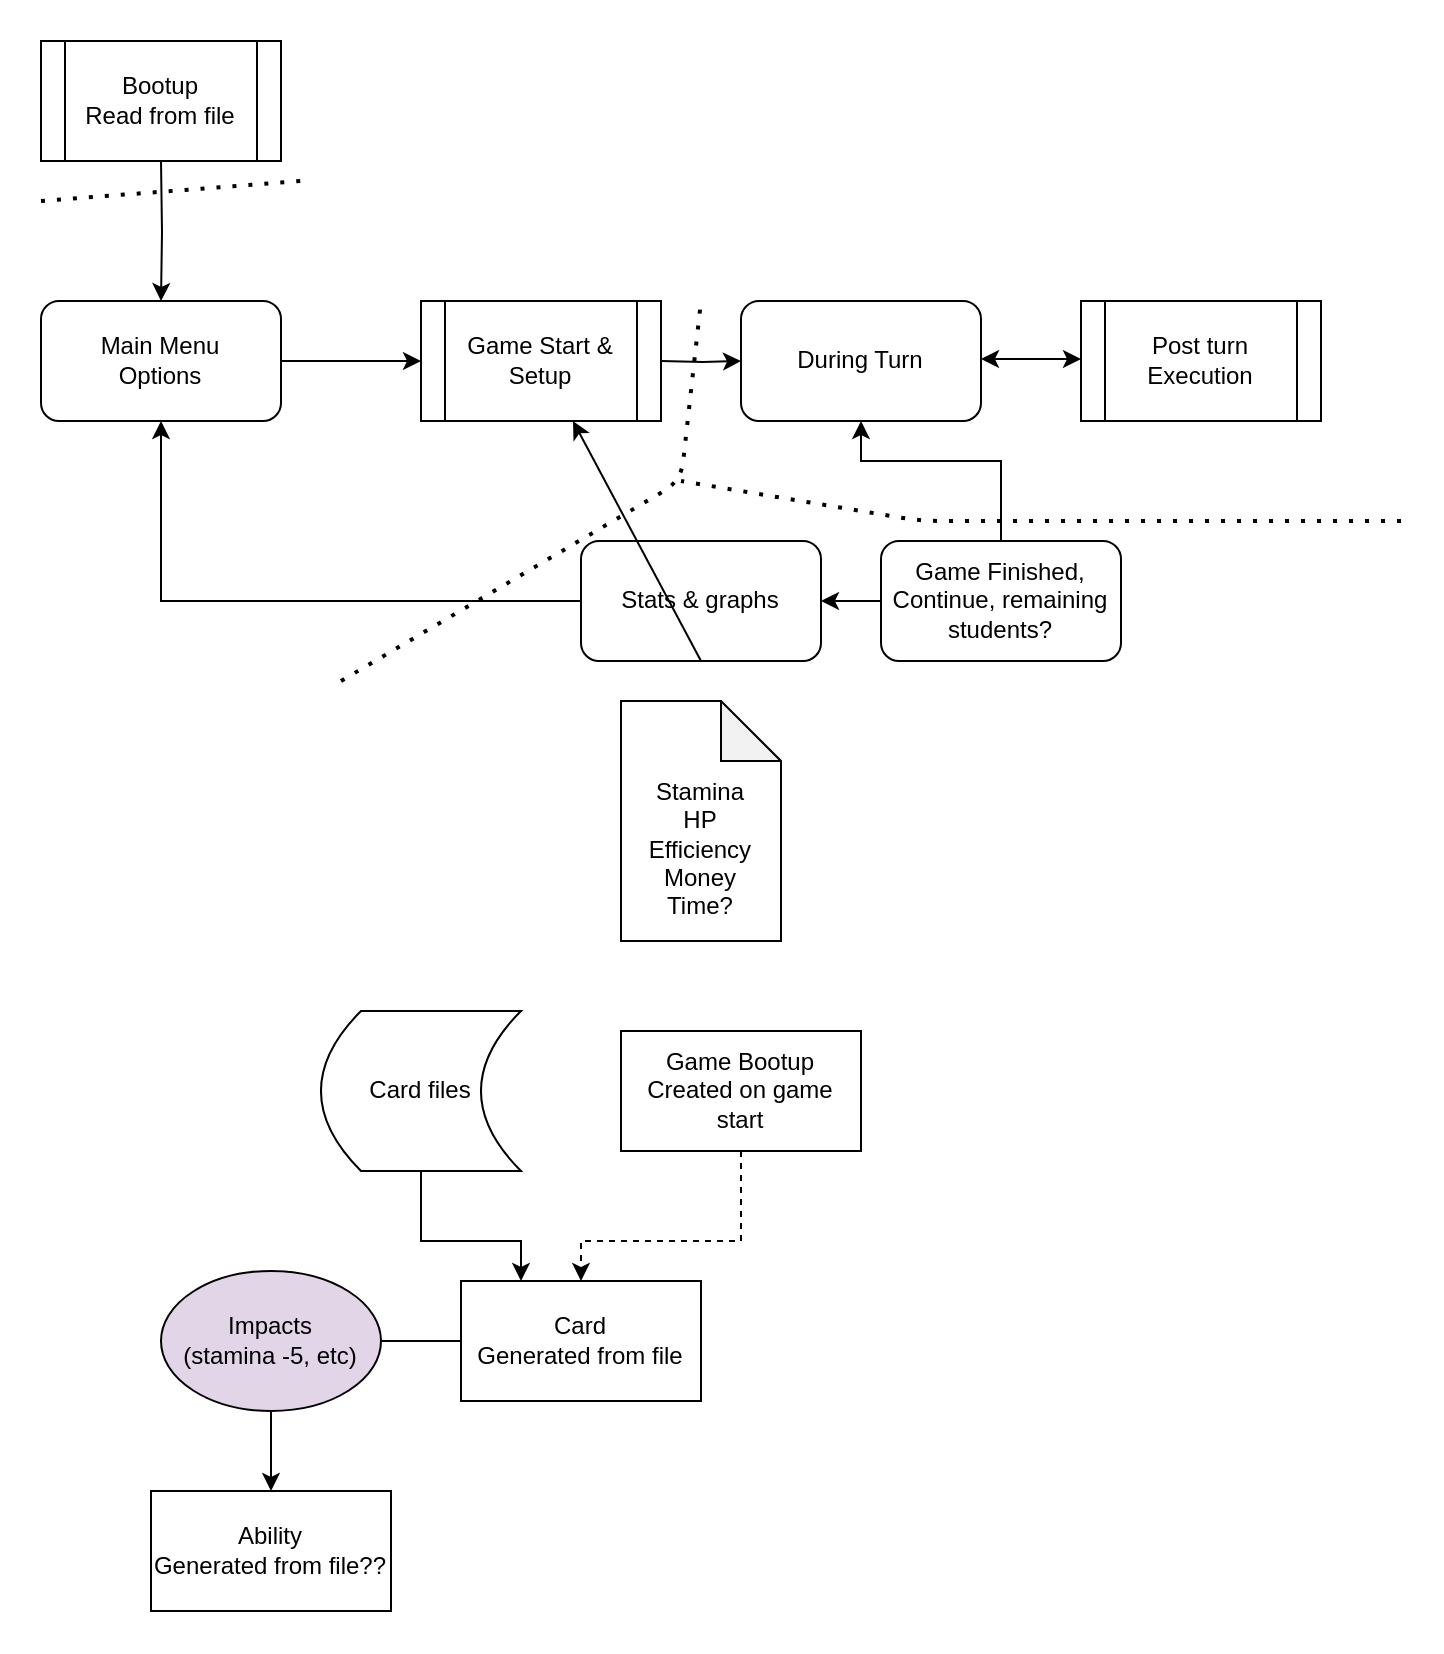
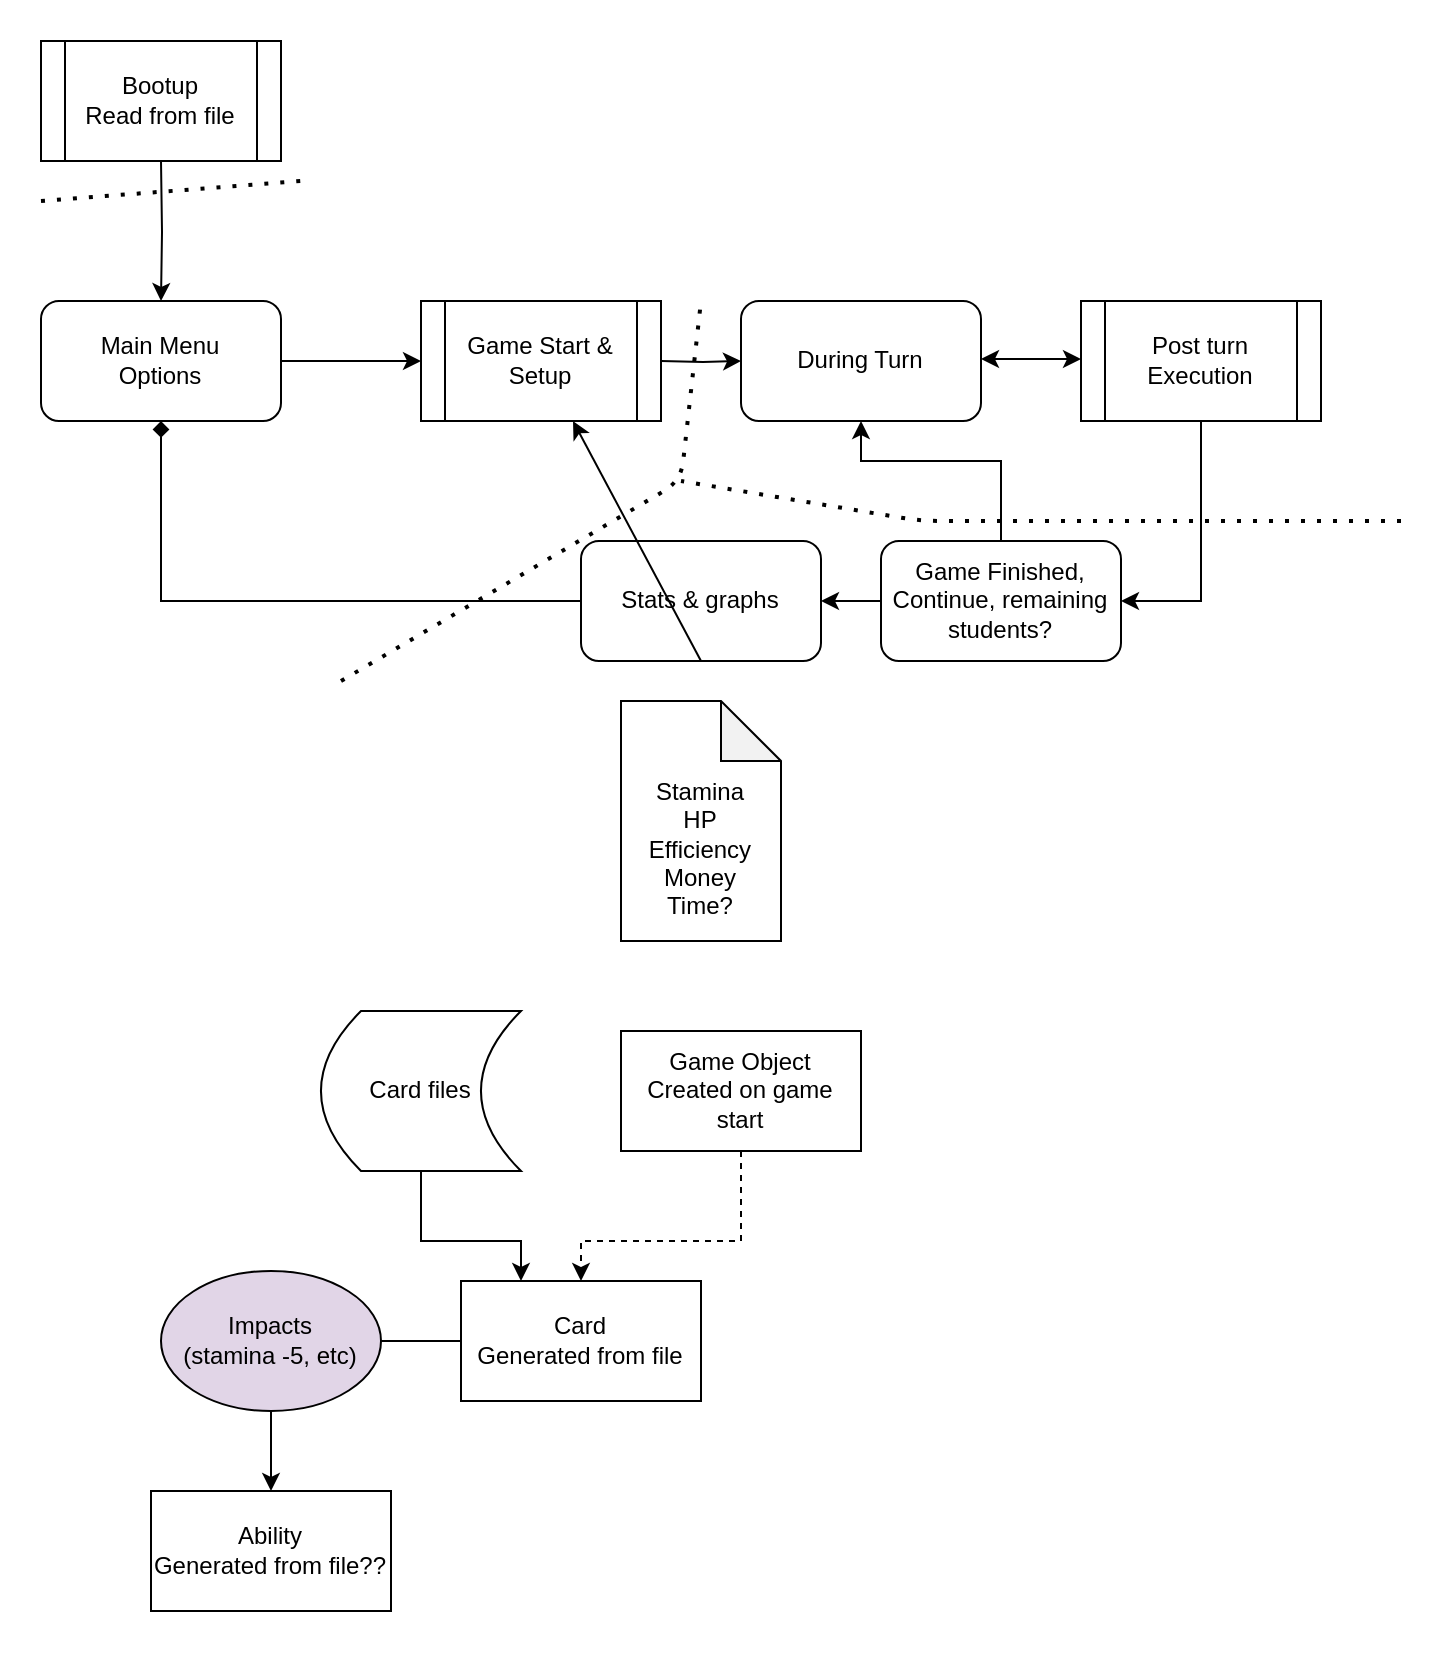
  <mxCell id="0" />
  <mxCell id="1" parent="0" />
+ <mxCell id="2" value="" style="edgeStyle=orthogonalEdgeStyle;rounded=0;orthogonalLoop=1;jettySize=auto;html=1;entryX=1;entryY=0.5;entryDx=0;entryDy=0;exitX=0.5;exitY=1;exitDx=0;exitDy=0;" parent="1" source="29" target="10" edge="1"><mxGeometry relative="1" as="geometry"><mxPoint x="590" y="210" as="sourcePoint" /></mxGeometry></mxCell>
  <mxCell id="3" value="During Turn" style="rounded=1;whiteSpace=wrap;html=1;" parent="1" vertex="1"><mxGeometry x="370" y="150" width="120" height="60" as="geometry" /></mxCell>
  <mxCell id="4" value="" style="edgeStyle=orthogonalEdgeStyle;rounded=0;orthogonalLoop=1;jettySize=auto;html=1;" parent="1" target="6" edge="1"><mxGeometry relative="1" as="geometry"><mxPoint x="80" y="80" as="sourcePoint" /></mxGeometry></mxCell>
  <mxCell id="5" value="" style="edgeStyle=orthogonalEdgeStyle;rounded=0;orthogonalLoop=1;jettySize=auto;html=1;" parent="1" source="6" edge="1"><mxGeometry relative="1" as="geometry"><mxPoint x="210" y="180" as="targetPoint" /></mxGeometry></mxCell>
  <mxCell id="6" value="Main Menu&lt;br&gt;Options" style="rounded=1;whiteSpace=wrap;html=1;" parent="1" vertex="1"><mxGeometry x="20" y="150" width="120" height="60" as="geometry" /></mxCell>
  <mxCell id="7" value="" style="edgeStyle=orthogonalEdgeStyle;rounded=0;orthogonalLoop=1;jettySize=auto;html=1;" parent="1" target="3" edge="1"><mxGeometry relative="1" as="geometry"><mxPoint x="330" y="180" as="sourcePoint" /></mxGeometry></mxCell>
  <mxCell id="8" value="" style="edgeStyle=orthogonalEdgeStyle;rounded=0;orthogonalLoop=1;jettySize=auto;html=1;entryX=0.5;entryY=1;entryDx=0;entryDy=0;" parent="1" source="10" target="3" edge="1"><mxGeometry relative="1" as="geometry"><Array as="points"><mxPoint x="500" y="230" /><mxPoint x="430" y="230" /></Array></mxGeometry></mxCell>
  <mxCell id="9" value="" style="edgeStyle=orthogonalEdgeStyle;rounded=0;orthogonalLoop=1;jettySize=auto;html=1;" parent="1" source="10" target="12" edge="1"><mxGeometry relative="1" as="geometry" /></mxCell>
  <mxCell id="10" value="Game Finished,&lt;br&gt;Continue, remaining&lt;br&gt;students?" style="rounded=1;whiteSpace=wrap;html=1;" parent="1" vertex="1"><mxGeometry x="440" y="270" width="120" height="60" as="geometry" /></mxCell>
- <mxCell id="11" style="edgeStyle=orthogonalEdgeStyle;rounded=0;orthogonalLoop=1;jettySize=auto;html=1;entryX=0.5;entryY=1;entryDx=0;entryDy=0;" parent="1" source="12" target="6" edge="1"><mxGeometry relative="1" as="geometry" /></mxCell>
+ <mxCell id="11" style="edgeStyle=orthogonalEdgeStyle;rounded=0;orthogonalLoop=1;jettySize=auto;html=1;entryX=0.5;entryY=1;entryDx=0;entryDy=0;endArrow=diamond;" parent="1" source="12" target="6" edge="1"><mxGeometry relative="1" as="geometry" /></mxCell>
  <mxCell id="12" value="Stats &amp;amp; graphs" style="rounded=1;whiteSpace=wrap;html=1;" parent="1" vertex="1"><mxGeometry x="290" y="270" width="120" height="60" as="geometry" /></mxCell>
  <mxCell id="13" value="" style="endArrow=none;dashed=1;html=1;dashPattern=1 3;strokeWidth=2;" parent="1" edge="1"><mxGeometry width="50" height="50" relative="1" as="geometry"><mxPoint x="170" y="340" as="sourcePoint" /><mxPoint x="350" y="150" as="targetPoint" /><Array as="points"><mxPoint x="340" y="240" /></Array></mxGeometry></mxCell>
  <mxCell id="14" value="" style="endArrow=none;dashed=1;html=1;dashPattern=1 3;strokeWidth=2;" parent="1" edge="1"><mxGeometry width="50" height="50" relative="1" as="geometry"><mxPoint x="20" y="100" as="sourcePoint" /><mxPoint x="150" y="90" as="targetPoint" /></mxGeometry></mxCell>
  <mxCell id="15" value="" style="endArrow=none;dashed=1;html=1;dashPattern=1 3;strokeWidth=2;" parent="1" edge="1"><mxGeometry width="50" height="50" relative="1" as="geometry"><mxPoint x="700" y="260" as="sourcePoint" /><mxPoint x="340" y="240" as="targetPoint" /><Array as="points"><mxPoint x="460" y="260" /></Array></mxGeometry></mxCell>
  <mxCell id="16" value="" style="edgeStyle=orthogonalEdgeStyle;rounded=0;orthogonalLoop=1;jettySize=auto;html=1;dashed=1;" parent="1" source="17" target="19" edge="1"><mxGeometry relative="1" as="geometry"><Array as="points"><mxPoint x="370" y="620" /><mxPoint x="290" y="620" /></Array></mxGeometry></mxCell>
- <mxCell id="17" value="Game Bootup&lt;br&gt;Created on game start" style="rounded=0;whiteSpace=wrap;html=1;" parent="1" vertex="1"><mxGeometry x="310" y="515" width="120" height="60" as="geometry" /></mxCell>
+ <mxCell id="17" value="Game Object&lt;br&gt;Created on game start" style="rounded=0;whiteSpace=wrap;html=1;" parent="1" vertex="1"><mxGeometry x="310" y="515" width="120" height="60" as="geometry" /></mxCell>
  <mxCell id="18" value="" style="edgeStyle=orthogonalEdgeStyle;rounded=0;orthogonalLoop=1;jettySize=auto;html=1;" parent="1" source="19" target="20" edge="1"><mxGeometry relative="1" as="geometry" /></mxCell>
  <mxCell id="19" value="Card&lt;br&gt;Generated from file" style="rounded=0;whiteSpace=wrap;html=1;" parent="1" vertex="1"><mxGeometry x="230" y="640" width="120" height="60" as="geometry" /></mxCell>
  <mxCell id="20" value="Ability&lt;br&gt;Generated from file??" style="rounded=0;whiteSpace=wrap;html=1;" parent="1" vertex="1"><mxGeometry x="75" y="745" width="120" height="60" as="geometry" /></mxCell>
  <mxCell id="21" value="" style="edgeStyle=orthogonalEdgeStyle;rounded=0;orthogonalLoop=1;jettySize=auto;html=1;entryX=0.25;entryY=0;entryDx=0;entryDy=0;" parent="1" source="22" target="19" edge="1"><mxGeometry relative="1" as="geometry"><Array as="points"><mxPoint x="210" y="620" /><mxPoint x="260" y="620" /></Array></mxGeometry></mxCell>
  <mxCell id="22" value="Card files " style="shape=dataStorage;whiteSpace=wrap;html=1;fixedSize=1;" parent="1" vertex="1"><mxGeometry x="160" y="505" width="100" height="80" as="geometry" /></mxCell>
  <mxCell id="23" value="Impacts&lt;br&gt;(stamina -5, etc)" style="ellipse;whiteSpace=wrap;html=1;fillColor=#e1d5e7;" parent="1" vertex="1"><mxGeometry x="80" y="635" width="110" height="70" as="geometry" /></mxCell>
  <mxCell id="24" value="" style="endArrow=none;html=1;exitX=1;exitY=0.5;exitDx=0;exitDy=0;entryX=0;entryY=0.5;entryDx=0;entryDy=0;" parent="1" source="23" target="19" edge="1"><mxGeometry width="50" height="50" relative="1" as="geometry"><mxPoint x="150" y="650" as="sourcePoint" /><mxPoint x="200" y="600" as="targetPoint" /></mxGeometry></mxCell>
  <mxCell id="25" value="Game Start &amp;amp; Setup" style="shape=process;whiteSpace=wrap;html=1;backgroundOutline=1;" parent="1" vertex="1"><mxGeometry x="210" y="150" width="120" height="60" as="geometry" /></mxCell>
  <mxCell id="26" value="Bootup&lt;br&gt;Read from file" style="shape=process;whiteSpace=wrap;html=1;backgroundOutline=1;" parent="1" vertex="1"><mxGeometry x="20" y="20" width="120" height="60" as="geometry" /></mxCell>
  <mxCell id="27" value="&lt;div&gt;&lt;br&gt;&lt;/div&gt;&lt;div&gt;&lt;br&gt;&lt;/div&gt;&lt;div&gt;&lt;br&gt;&lt;/div&gt;&lt;div&gt;Stamina&lt;/div&gt;&lt;div&gt;HP&lt;/div&gt;&lt;div&gt;Efficiency&lt;/div&gt;&lt;div&gt;Money&lt;br&gt;&lt;/div&gt;&lt;div&gt;Time?&lt;/div&gt;&lt;div&gt;&lt;br&gt;&lt;/div&gt;" style="shape=note;whiteSpace=wrap;html=1;backgroundOutline=1;darkOpacity=0.05;" parent="1" vertex="1"><mxGeometry x="310" y="350" width="80" height="120" as="geometry" /></mxCell>
  <mxCell id="28" value="" style="endArrow=classic;html=1;exitX=0.5;exitY=1;exitDx=0;exitDy=0;" parent="1" source="12" target="25" edge="1"><mxGeometry width="50" height="50" relative="1" as="geometry"><mxPoint x="330" y="390" as="sourcePoint" /><mxPoint x="380" y="340" as="targetPoint" /></mxGeometry></mxCell>
  <mxCell id="29" value="Post turn&lt;br&gt;Execution" style="shape=process;whiteSpace=wrap;html=1;backgroundOutline=1;" parent="1" vertex="1"><mxGeometry x="540" y="150" width="120" height="60" as="geometry" /></mxCell>
  <mxCell id="30" value="" style="endArrow=classic;html=1;exitX=0;exitY=0.75;exitDx=0;exitDy=0;entryX=1;entryY=0.75;entryDx=0;entryDy=0;startArrow=classic;startFill=1;" parent="1" edge="1"><mxGeometry width="50" height="50" relative="1" as="geometry"><mxPoint x="540" y="179" as="sourcePoint" /><mxPoint x="490" y="179" as="targetPoint" /><Array as="points" /></mxGeometry></mxCell>
